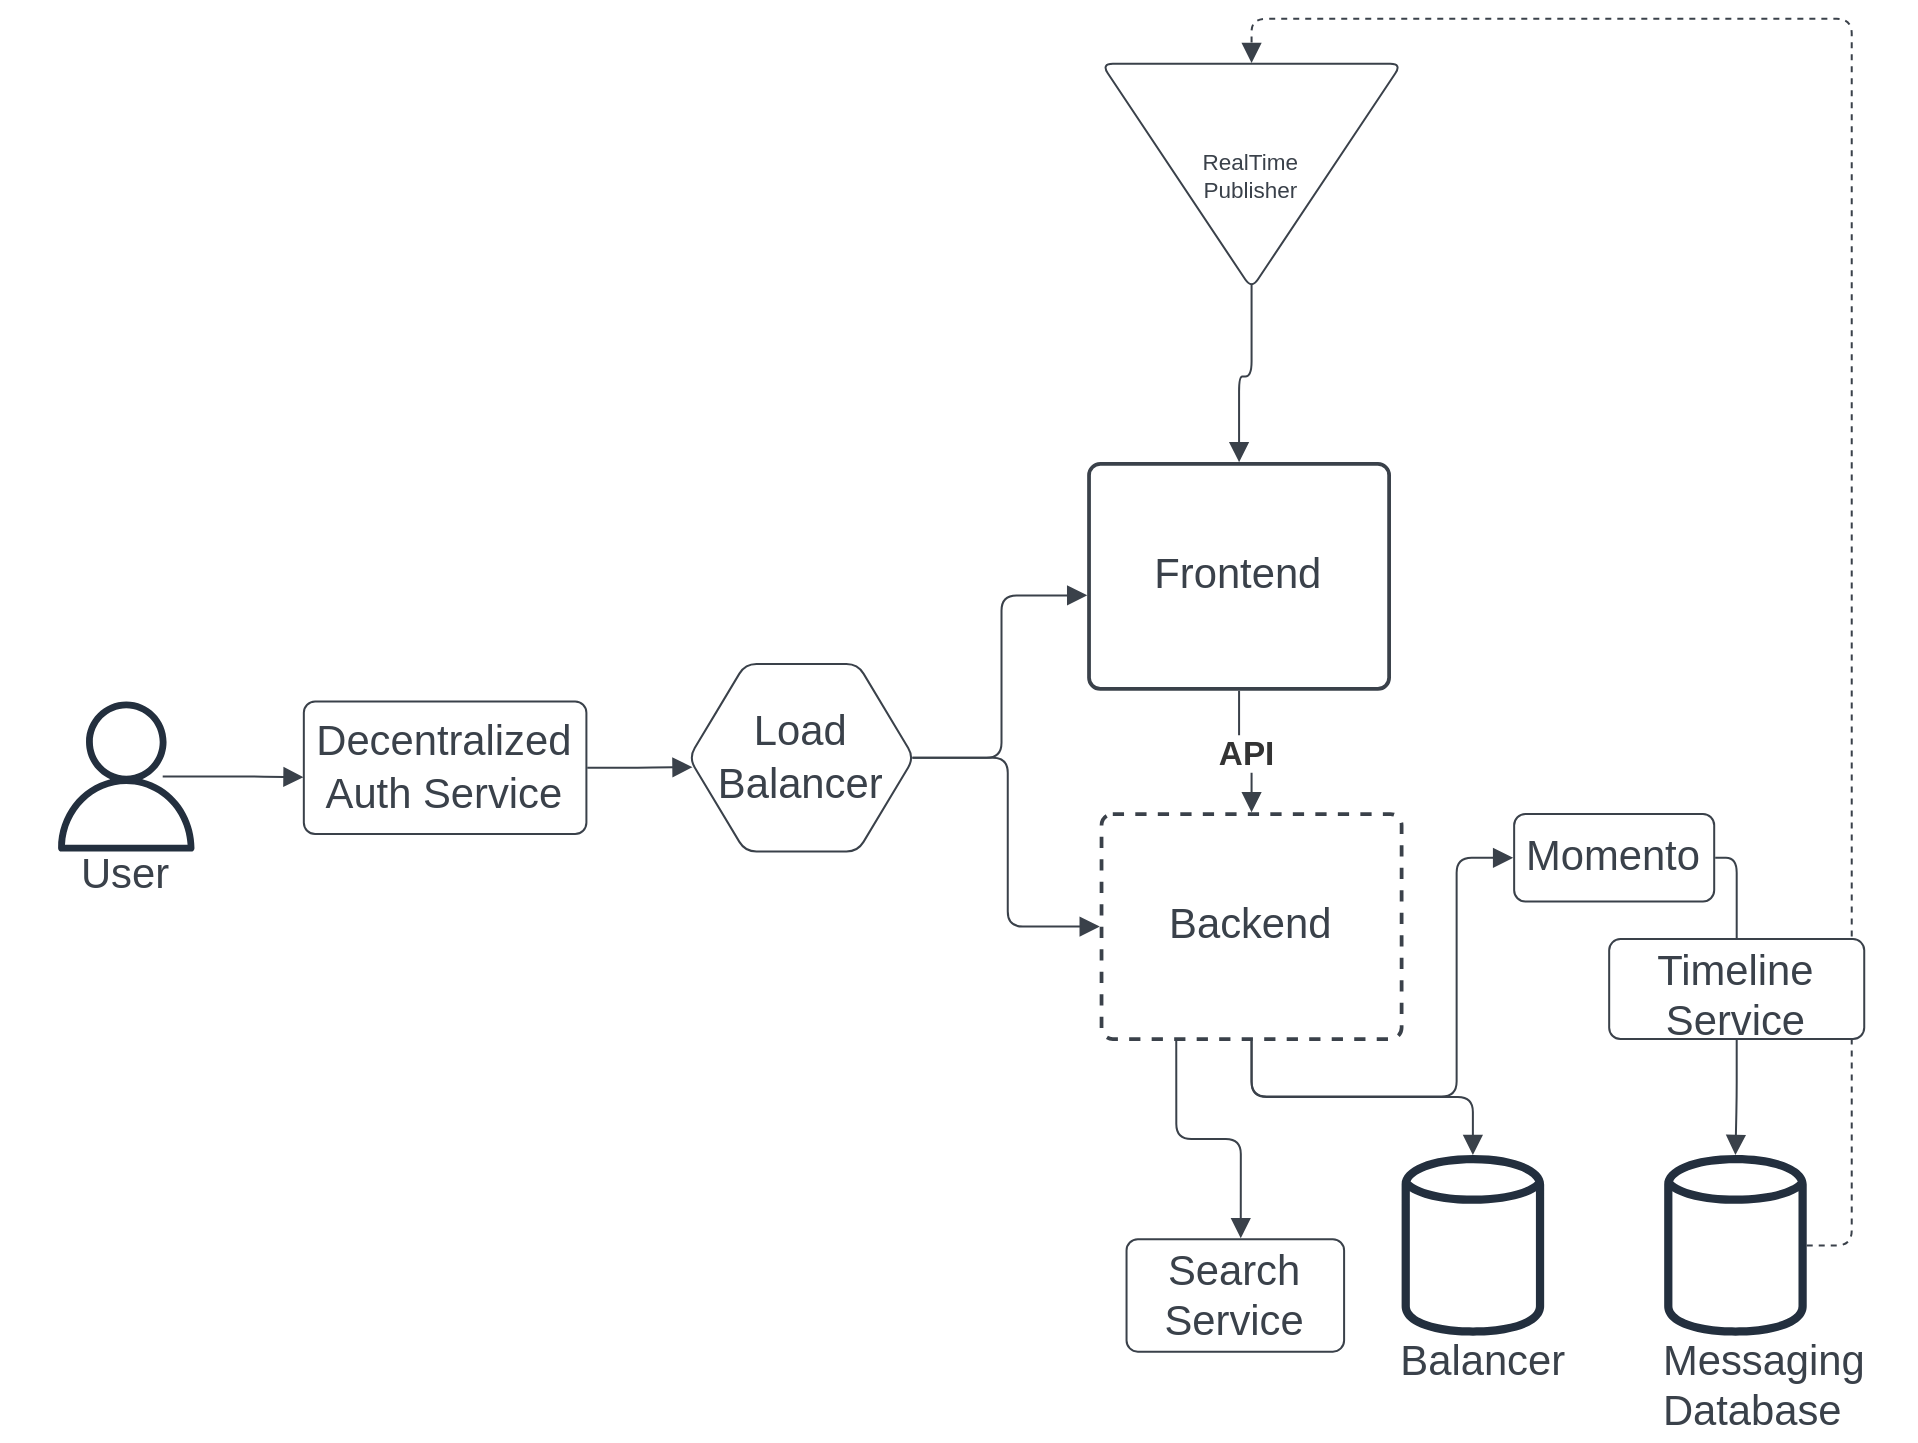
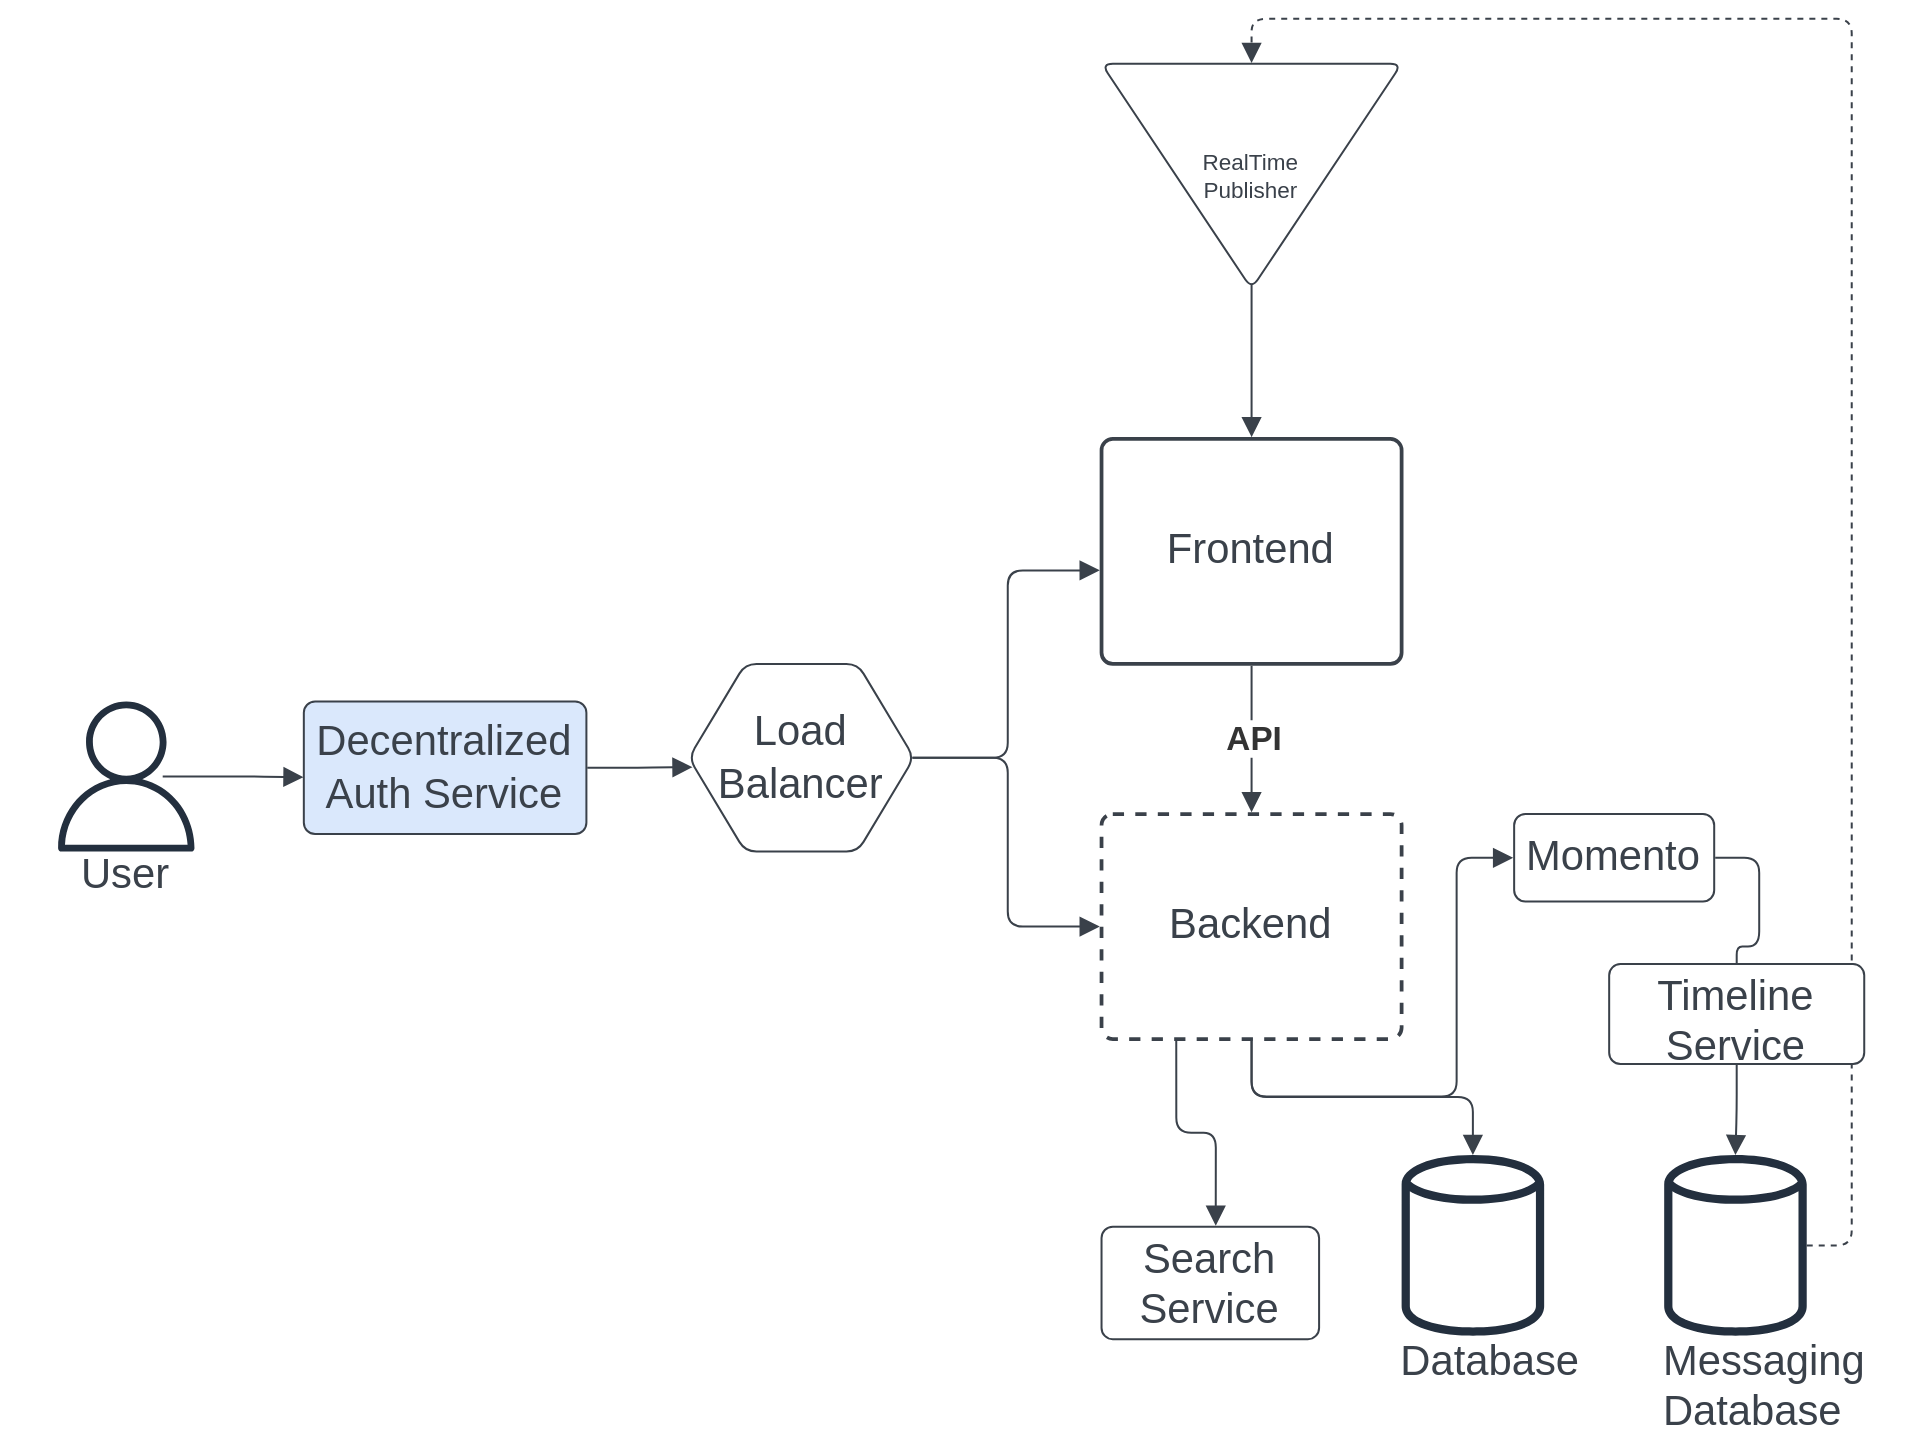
  <mxCell id="0" />
  <mxCell id="1" parent="0" />
  <mxCell id="2" value="User" style="html=1;overflow=block;blockSpacing=1;whiteSpace=wrap;shape=mxgraph.aws4.user;labelPosition=center;verticalLabelPosition=bottom;align=center;verticalAlign=top;pointerEvents=1;fontSize=16.7;fontColor=#3a414a;spacing=0;strokeColor=#3a414a;strokeOpacity=100;rounded=1;absoluteArcSize=1;arcSize=9;fillColor=#232f3e;strokeWidth=0.8;lucidId=U0p0R2kh.HcL;" parent="1" vertex="1"><mxGeometry x="20" y="275" width="60" height="60" as="geometry" /></mxCell>
  <mxCell id="3" value="Backend" style="html=1;overflow=block;blockSpacing=1;whiteSpace=wrap;fontSize=16.7;fontColor=#3a414a;spacing=9;strokeColor=#3a414a;strokeOpacity=100;rounded=1;absoluteArcSize=1;arcSize=9;strokeWidth=1.5;lucidId=B2p0zImJj6XR;dashed=1;" parent="1" vertex="1"><mxGeometry x="440" y="320" width="120" height="90" as="geometry" /></mxCell>
- <mxCell id="4" value="Frontend" style="html=1;overflow=block;blockSpacing=1;whiteSpace=wrap;fontSize=16.7;fontColor=#3a414a;spacing=9;strokeColor=#3a414a;strokeOpacity=100;rounded=1;absoluteArcSize=1;arcSize=9;strokeWidth=1.5;lucidId=H2p0HrEhP8Q_;" parent="1" vertex="1"><mxGeometry x="435" y="180" width="120" height="90" as="geometry" /></mxCell>
- <mxCell id="5" value=" Balancer" style="html=1;overflow=block;blockSpacing=1;whiteSpace=wrap;shape=mxgraph.aws4.generic_database;labelPosition=center;verticalLabelPosition=bottom;align=center;verticalAlign=top;pointerEvents=1;fontSize=16.7;fontColor=#3a414a;spacing=0;strokeColor=#3a414a;strokeOpacity=100;rounded=1;absoluteArcSize=1;arcSize=9;fillColor=#232f3e;strokeWidth=0.8;lucidId=E4p0DzkR7F~S;" parent="1" vertex="1"><mxGeometry x="560" y="455" width="57" height="75" as="geometry" /></mxCell>
+ <mxCell id="4" value="Frontend" style="html=1;overflow=block;blockSpacing=1;whiteSpace=wrap;fontSize=16.7;fontColor=#3a414a;spacing=9;strokeColor=#3a414a;strokeOpacity=100;rounded=1;absoluteArcSize=1;arcSize=9;strokeWidth=1.5;lucidId=H2p0HrEhP8Q_;" parent="1" vertex="1"><mxGeometry x="440" y="170" width="120" height="90" as="geometry" /></mxCell>
+ <mxCell id="5" value=" Database" style="html=1;overflow=block;blockSpacing=1;whiteSpace=wrap;shape=mxgraph.aws4.generic_database;labelPosition=center;verticalLabelPosition=bottom;align=center;verticalAlign=top;pointerEvents=1;fontSize=16.7;fontColor=#3a414a;spacing=0;strokeColor=#3a414a;strokeOpacity=100;rounded=1;absoluteArcSize=1;arcSize=9;fillColor=#232f3e;strokeWidth=0.8;lucidId=E4p0DzkR7F~S;" parent="1" vertex="1"><mxGeometry x="560" y="455" width="57" height="75" as="geometry" /></mxCell>
  <mxCell id="6" value=" Messaging Database" style="html=1;overflow=block;blockSpacing=1;whiteSpace=wrap;shape=mxgraph.aws4.generic_database;labelPosition=center;verticalLabelPosition=bottom;align=center;verticalAlign=top;pointerEvents=1;fontSize=16.7;fontColor=#3a414a;spacing=0;strokeColor=#3a414a;strokeOpacity=100;rounded=1;absoluteArcSize=1;arcSize=9;fillColor=#232f3e;strokeWidth=0.8;lucidId=45p0tYPl9_be;" parent="1" vertex="1"><mxGeometry x="665" y="455" width="57" height="75" as="geometry" /></mxCell>
  <mxCell id="7" value="Load Balancer" style="html=1;overflow=block;blockSpacing=1;whiteSpace=wrap;shape=hexagon;perimeter=hexagonPerimeter2;fontSize=16.7;fontColor=#3a414a;spacing=3.8;strokeColor=#3a414a;strokeOpacity=100;rounded=1;absoluteArcSize=1;arcSize=9;strokeWidth=0.8;lucidId=P6p0mh1Dullx;" parent="1" vertex="1"><mxGeometry x="275" y="260" width="90" height="75" as="geometry" /></mxCell>
  <mxCell id="8" value="" style="html=1;jettySize=18;whiteSpace=wrap;fontSize=13;strokeColor=#3a414a;strokeOpacity=100;strokeWidth=0.8;rounded=1;arcSize=12;edgeStyle=orthogonalEdgeStyle;startArrow=none;endArrow=block;endFill=1;exitX=0.993;exitY=0.5;exitPerimeter=0;entryX=-0.006;entryY=0.584;entryPerimeter=0;lucidId=d7p0oSa_YP~8;" parent="1" source="7" target="4" edge="1"><mxGeometry width="100" height="100" relative="1" as="geometry"><Array as="points" /></mxGeometry></mxCell>
  <mxCell id="9" value="" style="html=1;jettySize=18;whiteSpace=wrap;fontSize=13;strokeColor=#3a414a;strokeOpacity=100;strokeWidth=0.8;rounded=1;arcSize=12;edgeStyle=orthogonalEdgeStyle;startArrow=none;endArrow=block;endFill=1;exitX=0.993;exitY=0.5;exitPerimeter=0;entryX=-0.006;entryY=0.5;entryPerimeter=0;lucidId=j7p0F2dG.TgP;" parent="1" source="7" target="3" edge="1"><mxGeometry width="100" height="100" relative="1" as="geometry"><Array as="points" /></mxGeometry></mxCell>
  <mxCell id="10" value="" style="html=1;jettySize=18;whiteSpace=wrap;fontSize=13;strokeColor=#3a414a;strokeOpacity=100;strokeWidth=0.8;rounded=1;arcSize=12;edgeStyle=orthogonalEdgeStyle;startArrow=none;endArrow=block;endFill=1;exitX=0.5;exitY=1.008;exitPerimeter=0;entryX=0.5;entryY=0;entryPerimeter=0;lucidId=J8p05JNZrUjS;" parent="1" source="3" target="5" edge="1"><mxGeometry width="100" height="100" relative="1" as="geometry"><Array as="points" /></mxGeometry></mxCell>
  <mxCell id="11" value="RealTime &lt;br&gt;Publisher" style="html=1;overflow=block;blockSpacing=1;whiteSpace=wrap;triangle;direction=south;anchorPointDirection=0;fontSize=9;fontColor=#3a414a;spacing=3.8;strokeColor=#3a414a;strokeOpacity=100;rounded=1;absoluteArcSize=1;arcSize=9;strokeWidth=0.8;lucidId=68p0KecFdONA;" parent="1" vertex="1"><mxGeometry x="440" y="20" width="120" height="90" as="geometry" /></mxCell>
  <mxCell id="12" value="" style="html=1;jettySize=18;whiteSpace=wrap;fontSize=13;strokeColor=#3a414a;strokeOpacity=100;strokeWidth=0.8;rounded=1;arcSize=12;edgeStyle=orthogonalEdgeStyle;startArrow=none;endArrow=block;endFill=1;exitX=0.5;exitY=0.977;exitPerimeter=0;entryX=0.5;entryY=-0.008;entryPerimeter=0;lucidId=v9p0m0jjT2oM;" parent="1" source="11" target="4" edge="1"><mxGeometry width="100" height="100" relative="1" as="geometry"><Array as="points" /></mxGeometry></mxCell>
  <mxCell id="13" value="" style="html=1;jettySize=18;whiteSpace=wrap;fontSize=13;strokeColor=#3a414a;strokeOpacity=100;strokeWidth=0.8;rounded=1;arcSize=12;edgeStyle=orthogonalEdgeStyle;endArrow=block;endFill=1;exitX=0.5;exitY=1.008;exitPerimeter=0;entryX=0.5;entryY=-0.008;entryPerimeter=0;lucidId=w9p0vOL0pfd1;" parent="1" source="4" target="3" edge="1"><mxGeometry width="100" height="100" relative="1" as="geometry"><Array as="points" /></mxGeometry></mxCell>
  <mxCell id="14" value="API" style="text;html=1;resizable=0;labelBackgroundColor=default;align=center;verticalAlign=middle;fontStyle=1;fontColor=#333333;fontSize=13.3;" parent="13" vertex="1"><mxGeometry relative="1" as="geometry" /></mxCell>
  <mxCell id="15" value="" style="html=1;jettySize=18;whiteSpace=wrap;fontSize=13;strokeColor=#3a414a;strokeOpacity=100;strokeWidth=0.8;rounded=1;arcSize=12;edgeStyle=orthogonalEdgeStyle;startArrow=none;endArrow=block;endFill=1;exitX=1;exitY=0.5;exitPerimeter=0;entryX=0.5;entryY=-0.004;entryPerimeter=0;lucidId=U9p0qFWIhAdl;dashed=1;" parent="1" source="6" target="11" edge="1"><mxGeometry width="100" height="100" relative="1" as="geometry"><Array as="points" /></mxGeometry></mxCell>
- <mxCell id="16" value="Decentralized Auth Service" style="html=1;overflow=block;blockSpacing=1;whiteSpace=wrap;fontSize=16.7;fontColor=#3a414a;spacing=3.8;strokeColor=#3a414a;strokeOpacity=100;rounded=1;absoluteArcSize=1;arcSize=9;strokeWidth=0.8;lucidId=uKr0hSctViei;" parent="1" vertex="1"><mxGeometry x="121" y="275" width="113" height="53" as="geometry" /></mxCell>
+ <mxCell id="16" value="Decentralized Auth Service" style="html=1;overflow=block;blockSpacing=1;whiteSpace=wrap;fontSize=16.7;fontColor=#3a414a;spacing=3.8;strokeColor=#3a414a;strokeOpacity=100;rounded=1;absoluteArcSize=1;arcSize=9;strokeWidth=0.8;lucidId=uKr0hSctViei;fillColor=#dae8fc;" parent="1" vertex="1"><mxGeometry x="121" y="275" width="113" height="53" as="geometry" /></mxCell>
  <mxCell id="17" value="" style="html=1;jettySize=18;whiteSpace=wrap;fontSize=13;strokeColor=#3a414a;strokeOpacity=100;strokeWidth=0.8;rounded=1;arcSize=12;edgeStyle=orthogonalEdgeStyle;startArrow=none;endArrow=block;endFill=1;exitX=1.003;exitY=0.5;exitPerimeter=0;entryX=0.016;entryY=0.55;entryPerimeter=0;lucidId=TLr0hsX8wgwT;" parent="1" source="16" target="7" edge="1"><mxGeometry width="100" height="100" relative="1" as="geometry"><Array as="points" /></mxGeometry></mxCell>
  <mxCell id="18" value="" style="html=1;jettySize=18;whiteSpace=wrap;fontSize=13;strokeColor=#3a414a;strokeOpacity=100;strokeWidth=0.8;rounded=1;arcSize=12;edgeStyle=orthogonalEdgeStyle;startArrow=none;endArrow=block;endFill=1;exitX=0.767;exitY=0.5;exitPerimeter=0;entryX=-0.001;entryY=0.571;entryPerimeter=0;lucidId=-Lr0wiA7le~P;" parent="1" source="2" target="16" edge="1"><mxGeometry width="100" height="100" relative="1" as="geometry"><Array as="points" /></mxGeometry></mxCell>
- <mxCell id="19" value="Search Service" style="html=1;overflow=block;blockSpacing=1;whiteSpace=wrap;fontSize=16.7;fontColor=#3a414a;spacing=3.8;strokeColor=#3a414a;strokeOpacity=100;rounded=1;absoluteArcSize=1;arcSize=9;strokeWidth=0.8;lucidId=dMr0P9dTUOqD;" parent="1" vertex="1"><mxGeometry x="450" y="490" width="87" height="45" as="geometry" /></mxCell>
+ <mxCell id="19" value="Search Service" style="html=1;overflow=block;blockSpacing=1;whiteSpace=wrap;fontSize=16.7;fontColor=#3a414a;spacing=3.8;strokeColor=#3a414a;strokeOpacity=100;rounded=1;absoluteArcSize=1;arcSize=9;strokeWidth=0.8;lucidId=dMr0P9dTUOqD;" parent="1" vertex="1"><mxGeometry x="440" y="485" width="87" height="45" as="geometry" /></mxCell>
  <mxCell id="20" value="" style="html=1;jettySize=18;whiteSpace=wrap;fontSize=13;strokeColor=#3a414a;strokeOpacity=100;strokeWidth=0.8;rounded=1;arcSize=12;edgeStyle=orthogonalEdgeStyle;endArrow=block;endFill=1;exitX=0.249;exitY=1.008;exitPerimeter=0;entryX=0.525;entryY=-0.008;entryPerimeter=0;lucidId=8Mr0rrX5UJRn;" parent="1" source="3" target="19" edge="1"><mxGeometry width="100" height="100" relative="1" as="geometry"><Array as="points" /></mxGeometry></mxCell>
  <mxCell id="21" value="" style="html=1;jettySize=18;whiteSpace=wrap;fontSize=13;strokeColor=#3a414a;strokeOpacity=100;strokeWidth=0.8;rounded=1;arcSize=12;edgeStyle=orthogonalEdgeStyle;startArrow=none;endArrow=block;endFill=1;exitX=0.5;exitY=1.008;exitPerimeter=0;entryX=-0.005;entryY=0.5;entryPerimeter=0;lucidId=his08VLUq55k;" parent="1" source="3" target="24" edge="1"><mxGeometry width="100" height="100" relative="1" as="geometry"><Array as="points"><mxPoint x="500" y="433" /><mxPoint x="582" y="433" /><mxPoint x="582" y="338" /></Array></mxGeometry></mxCell>
  <mxCell id="22" value="" style="html=1;jettySize=18;whiteSpace=wrap;fontSize=13;strokeColor=#3a414a;strokeOpacity=100;strokeWidth=0.8;rounded=1;arcSize=12;edgeStyle=orthogonalEdgeStyle;startArrow=none;endArrow=none;exitX=1.005;exitY=0.5;exitPerimeter=0;entryX=0.5;entryY=-0.009;entryPerimeter=0;lucidId=Ais0ppm.hHvl;" parent="1" source="24" target="25" edge="1"><mxGeometry width="100" height="100" relative="1" as="geometry"><Array as="points" /></mxGeometry></mxCell>
  <mxCell id="23" value="" style="html=1;jettySize=18;whiteSpace=wrap;fontSize=13;strokeColor=#3a414a;strokeOpacity=100;strokeWidth=0.8;rounded=1;arcSize=12;edgeStyle=orthogonalEdgeStyle;startArrow=none;endArrow=block;endFill=1;exitX=0.5;exitY=1.009;exitPerimeter=0;entryX=0.5;entryY=0;entryPerimeter=0;lucidId=2is0W~tMi-Un;" parent="1" source="25" target="6" edge="1"><mxGeometry width="100" height="100" relative="1" as="geometry"><Array as="points" /></mxGeometry></mxCell>
  <mxCell id="24" value="Momento" style="html=1;overflow=block;blockSpacing=1;whiteSpace=wrap;fontSize=16.7;fontColor=#3a414a;spacing=3.8;strokeColor=#3a414a;strokeOpacity=100;rounded=1;absoluteArcSize=1;arcSize=9;strokeWidth=0.8;lucidId=nis0lMqjptuH;" parent="1" vertex="1"><mxGeometry x="605" y="320" width="80" height="35" as="geometry" /></mxCell>
- <mxCell id="25" value="Timeline Service" style="html=1;overflow=block;blockSpacing=1;whiteSpace=wrap;fontSize=16.7;fontColor=#3a414a;spacing=3.8;strokeColor=#3a414a;strokeOpacity=100;rounded=1;absoluteArcSize=1;arcSize=9;strokeWidth=0.8;lucidId=Pis0o3OIh4~G;" parent="1" vertex="1"><mxGeometry x="643" y="370" width="102" height="40" as="geometry" /></mxCell>
+ <mxCell id="25" value="Timeline Service" style="html=1;overflow=block;blockSpacing=1;whiteSpace=wrap;fontSize=16.7;fontColor=#3a414a;spacing=3.8;strokeColor=#3a414a;strokeOpacity=100;rounded=1;absoluteArcSize=1;arcSize=9;strokeWidth=0.8;lucidId=Pis0o3OIh4~G;" parent="1" vertex="1"><mxGeometry x="643" y="380" width="102" height="40" as="geometry" /></mxCell>
